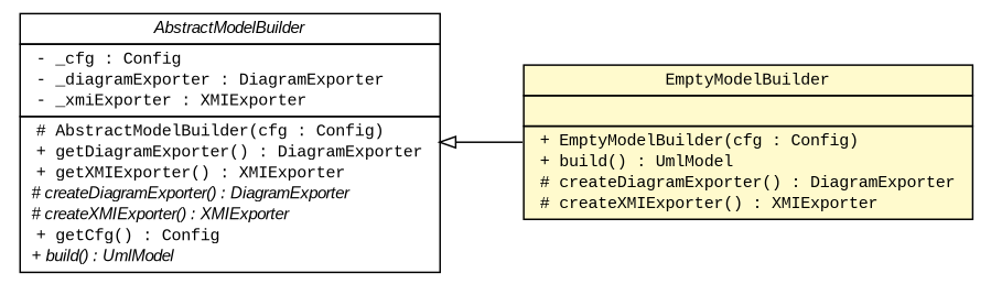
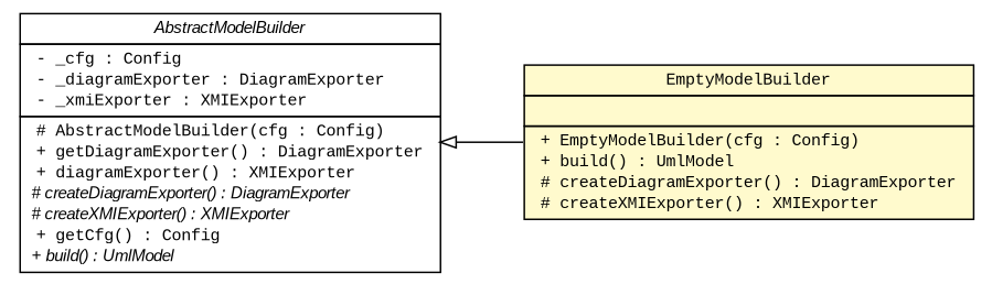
  digraph {
    nodesep=0.25
    ranksep=0.5
    rankdir=LR
    fontname="Liberation Mono"
    node [fontcolor=black fontname="Liberation Mono" fontsize=10.0 shape=plaintext]
    n1 [label=<<table title="org.tanjakostic.jcleancim.builder.EmptyModelBuilder" border="0" cellborder="1" cellspacing="0" cellpadding="2" port="p" bgcolor="lemonChiffon" href="./EmptyModelBuilder.html"> 		<tr><td><table border="0" cellspacing="0" cellpadding="1"> <tr><td align="center" balign="center"> EmptyModelBuilder </td></tr> 		</table></td></tr> 		<tr><td><table border="0" cellspacing="0" cellpadding="1"> <tr><td align="left" balign="left">  </td></tr> 		</table></td></tr> 		<tr><td><table border="0" cellspacing="0" cellpadding="1"> <tr><td align="left" balign="left"> + EmptyModelBuilder(cfg : Config) </td></tr> <tr><td align="left" balign="left"> + build() : UmlModel </td></tr> <tr><td align="left" balign="left"> # createDiagramExporter() : DiagramExporter </td></tr> <tr><td align="left" balign="left"> # createXMIExporter() : XMIExporter </td></tr> 		</table></td></tr> 		</table>>]
-   n2 [label=<<table title="org.tanjakostic.jcleancim.builder.AbstractModelBuilder" border="0" cellborder="1" cellspacing="0" cellpadding="2" port="p" href="./AbstractModelBuilder.html"> 		<tr><td><table border="0" cellspacing="0" cellpadding="1"> <tr><td align="center" balign="center"><font face="Arial Italic"> AbstractModelBuilder </font></td></tr> 		</table></td></tr> 		<tr><td><table border="0" cellspacing="0" cellpadding="1"> <tr><td align="left" balign="left"> - _cfg : Config </td></tr> <tr><td align="left" balign="left"> - _diagramExporter : DiagramExporter </td></tr> <tr><td align="left" balign="left"> - _xmiExporter : XMIExporter </td></tr> 		</table></td></tr> 		<tr><td><table border="0" cellspacing="0" cellpadding="1"> <tr><td align="left" balign="left"> # AbstractModelBuilder(cfg : Config) </td></tr> <tr><td align="left" balign="left"> + getDiagramExporter() : DiagramExporter </td></tr> <tr><td align="left" balign="left"> + getXMIExporter() : XMIExporter </td></tr> <tr><td align="left" balign="left"><font face="Arial Italic" point-size="10.0"> # createDiagramExporter() : DiagramExporter </font></td></tr> <tr><td align="left" balign="left"><font face="Arial Italic" point-size="10.0"> # createXMIExporter() : XMIExporter </font></td></tr> <tr><td align="left" balign="left"> + getCfg() : Config </td></tr> <tr><td align="left" balign="left"><font face="Arial Italic" point-size="10.0"> + build() : UmlModel </font></td></tr> 		</table></td></tr> 		</table>>]
+   n2 [label=<<table title="org.tanjakostic.jcleancim.builder.AbstractModelBuilder" border="0" cellborder="1" cellspacing="0" cellpadding="2" port="p" href="./AbstractModelBuilder.html"> 		<tr><td><table border="0" cellspacing="0" cellpadding="1"> <tr><td align="center" balign="center"><font face="Arial Italic"> AbstractModelBuilder </font></td></tr> 		</table></td></tr> 		<tr><td><table border="0" cellspacing="0" cellpadding="1"> <tr><td align="left" balign="left"> - _cfg : Config </td></tr> <tr><td align="left" balign="left"> - _diagramExporter : DiagramExporter </td></tr> <tr><td align="left" balign="left"> - _xmiExporter : XMIExporter </td></tr> 		</table></td></tr> 		<tr><td><table border="0" cellspacing="0" cellpadding="1"> <tr><td align="left" balign="left"> # AbstractModelBuilder(cfg : Config) </td></tr> <tr><td align="left" balign="left"> + getDiagramExporter() : DiagramExporter </td></tr> <tr><td align="left" balign="left"> + diagramExporter() : XMIExporter </td></tr> <tr><td align="left" balign="left"><font face="Arial Italic" point-size="10.0"> # createDiagramExporter() : DiagramExporter </font></td></tr> <tr><td align="left" balign="left"><font face="Arial Italic" point-size="10.0"> # createXMIExporter() : XMIExporter </font></td></tr> <tr><td align="left" balign="left"> + getCfg() : Config </td></tr> <tr><td align="left" balign="left"><font face="Arial Italic" point-size="10.0"> + build() : UmlModel </font></td></tr> 		</table></td></tr> 		</table>>]
    n2 -> n1 [arrowtail=empty dir=back fontname="Liberation Mono" fontsize=10 headport=p labelfontname=arial labelfontsize=10 tailport=p]
  }
